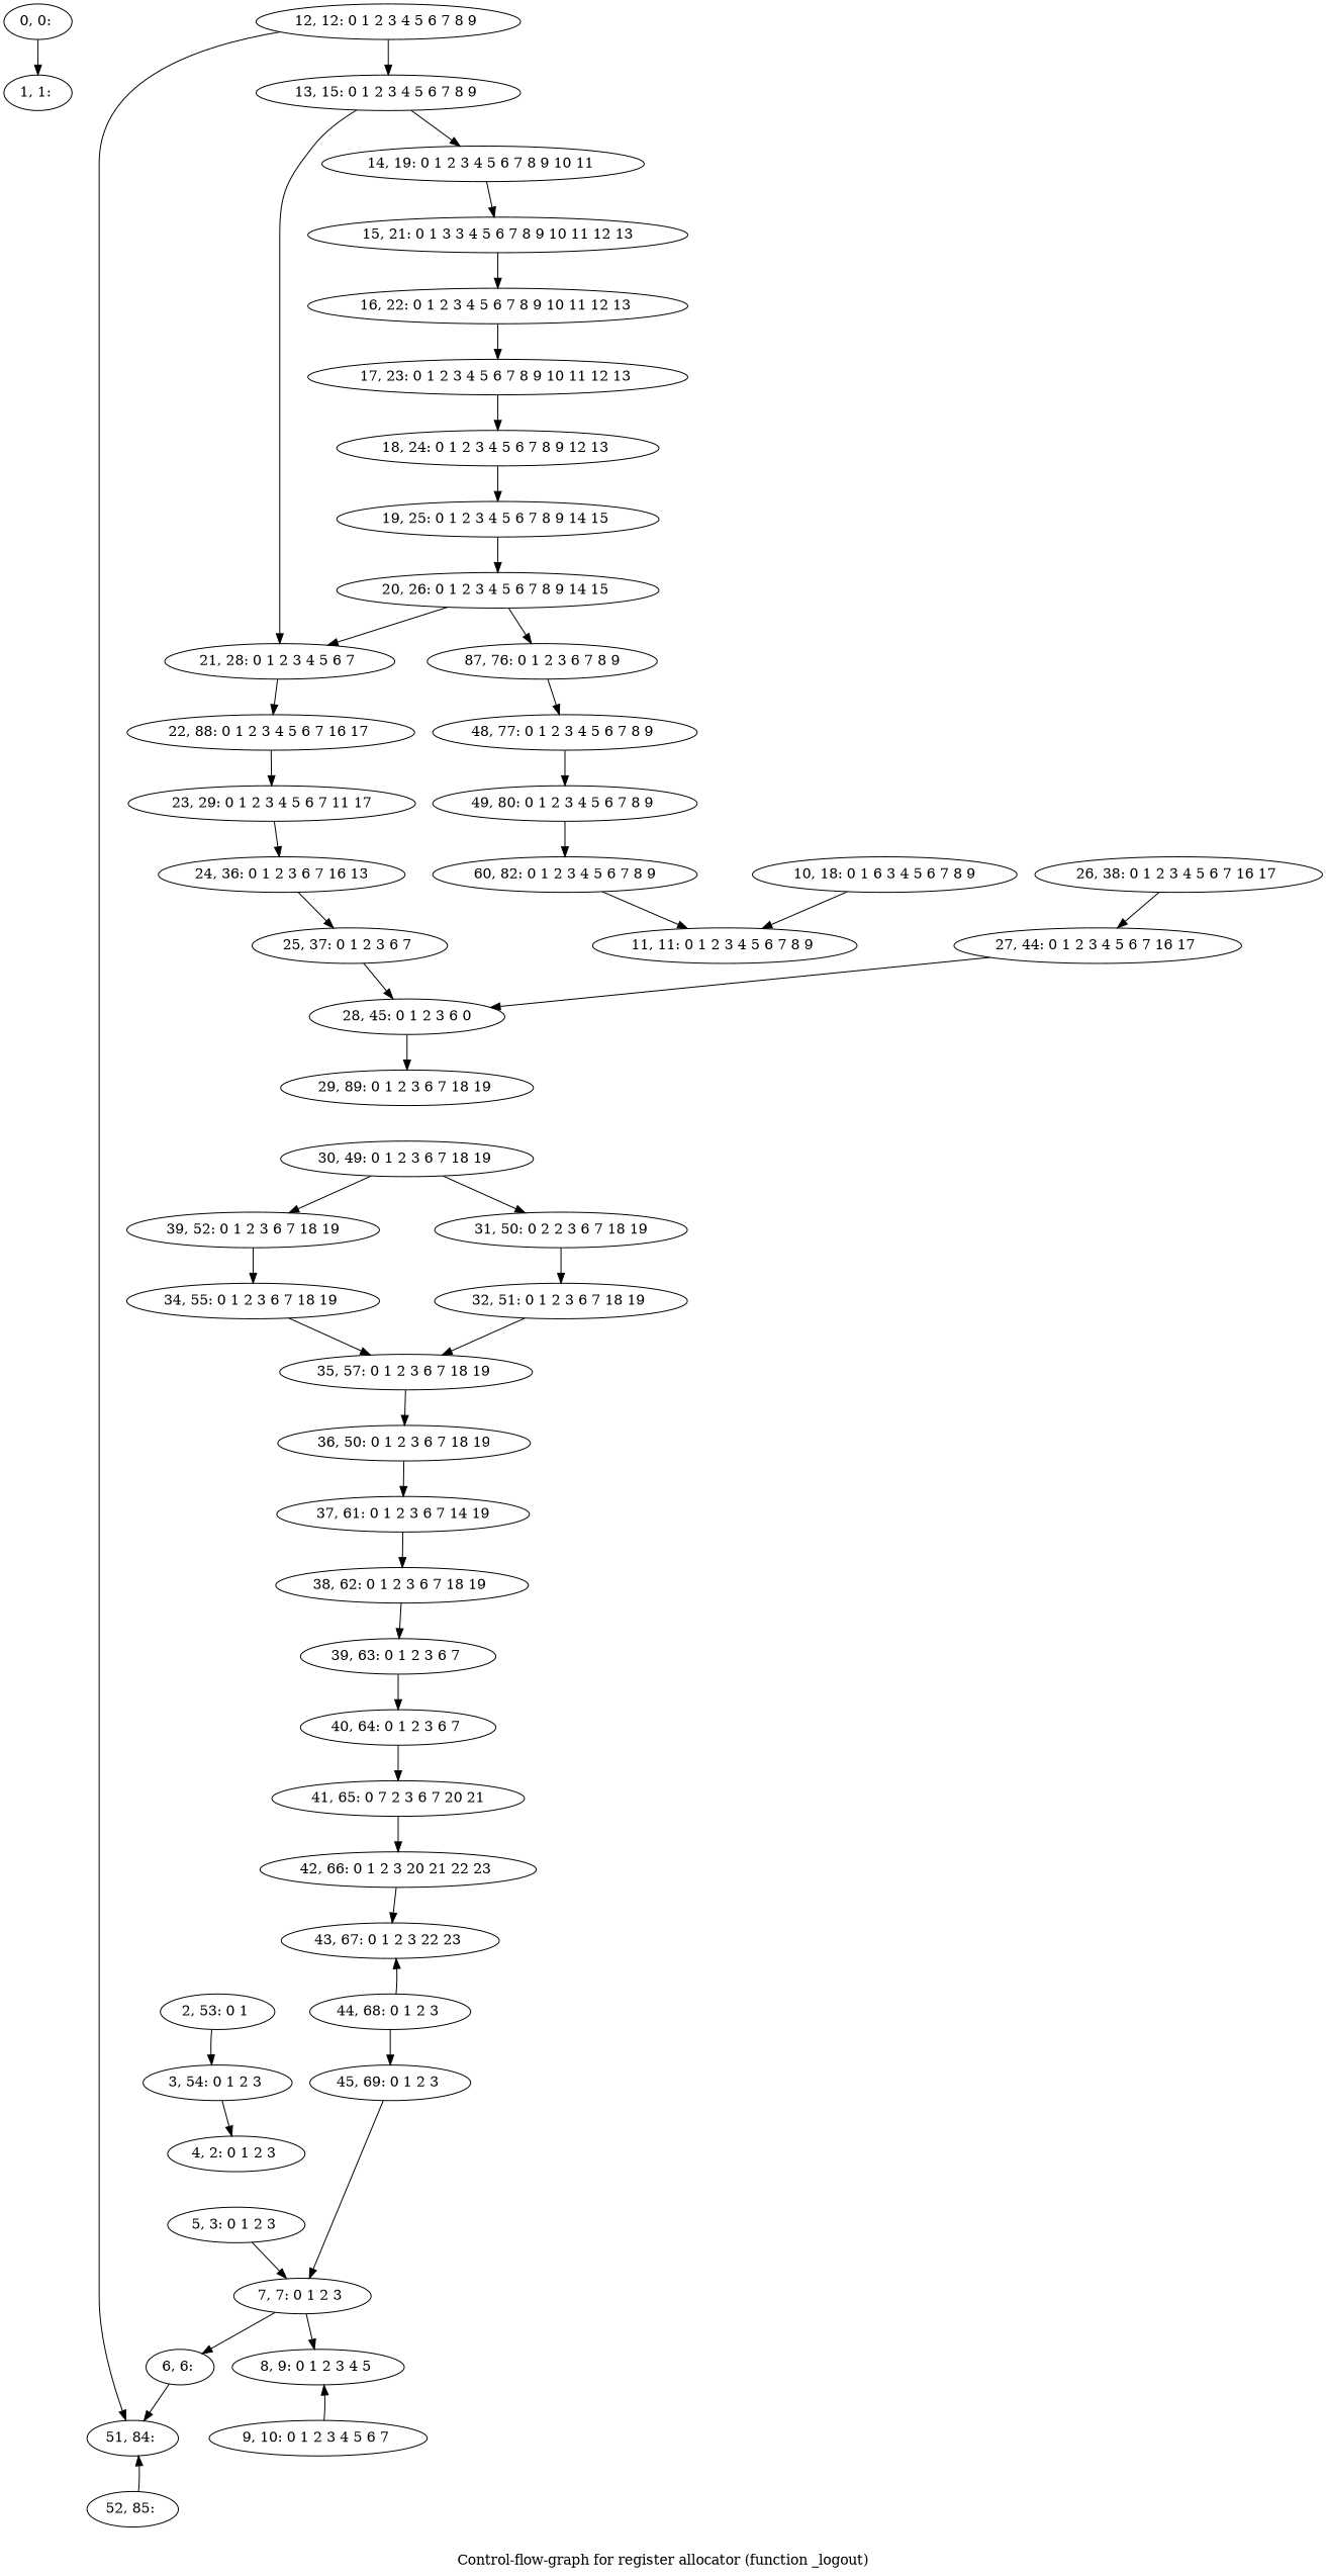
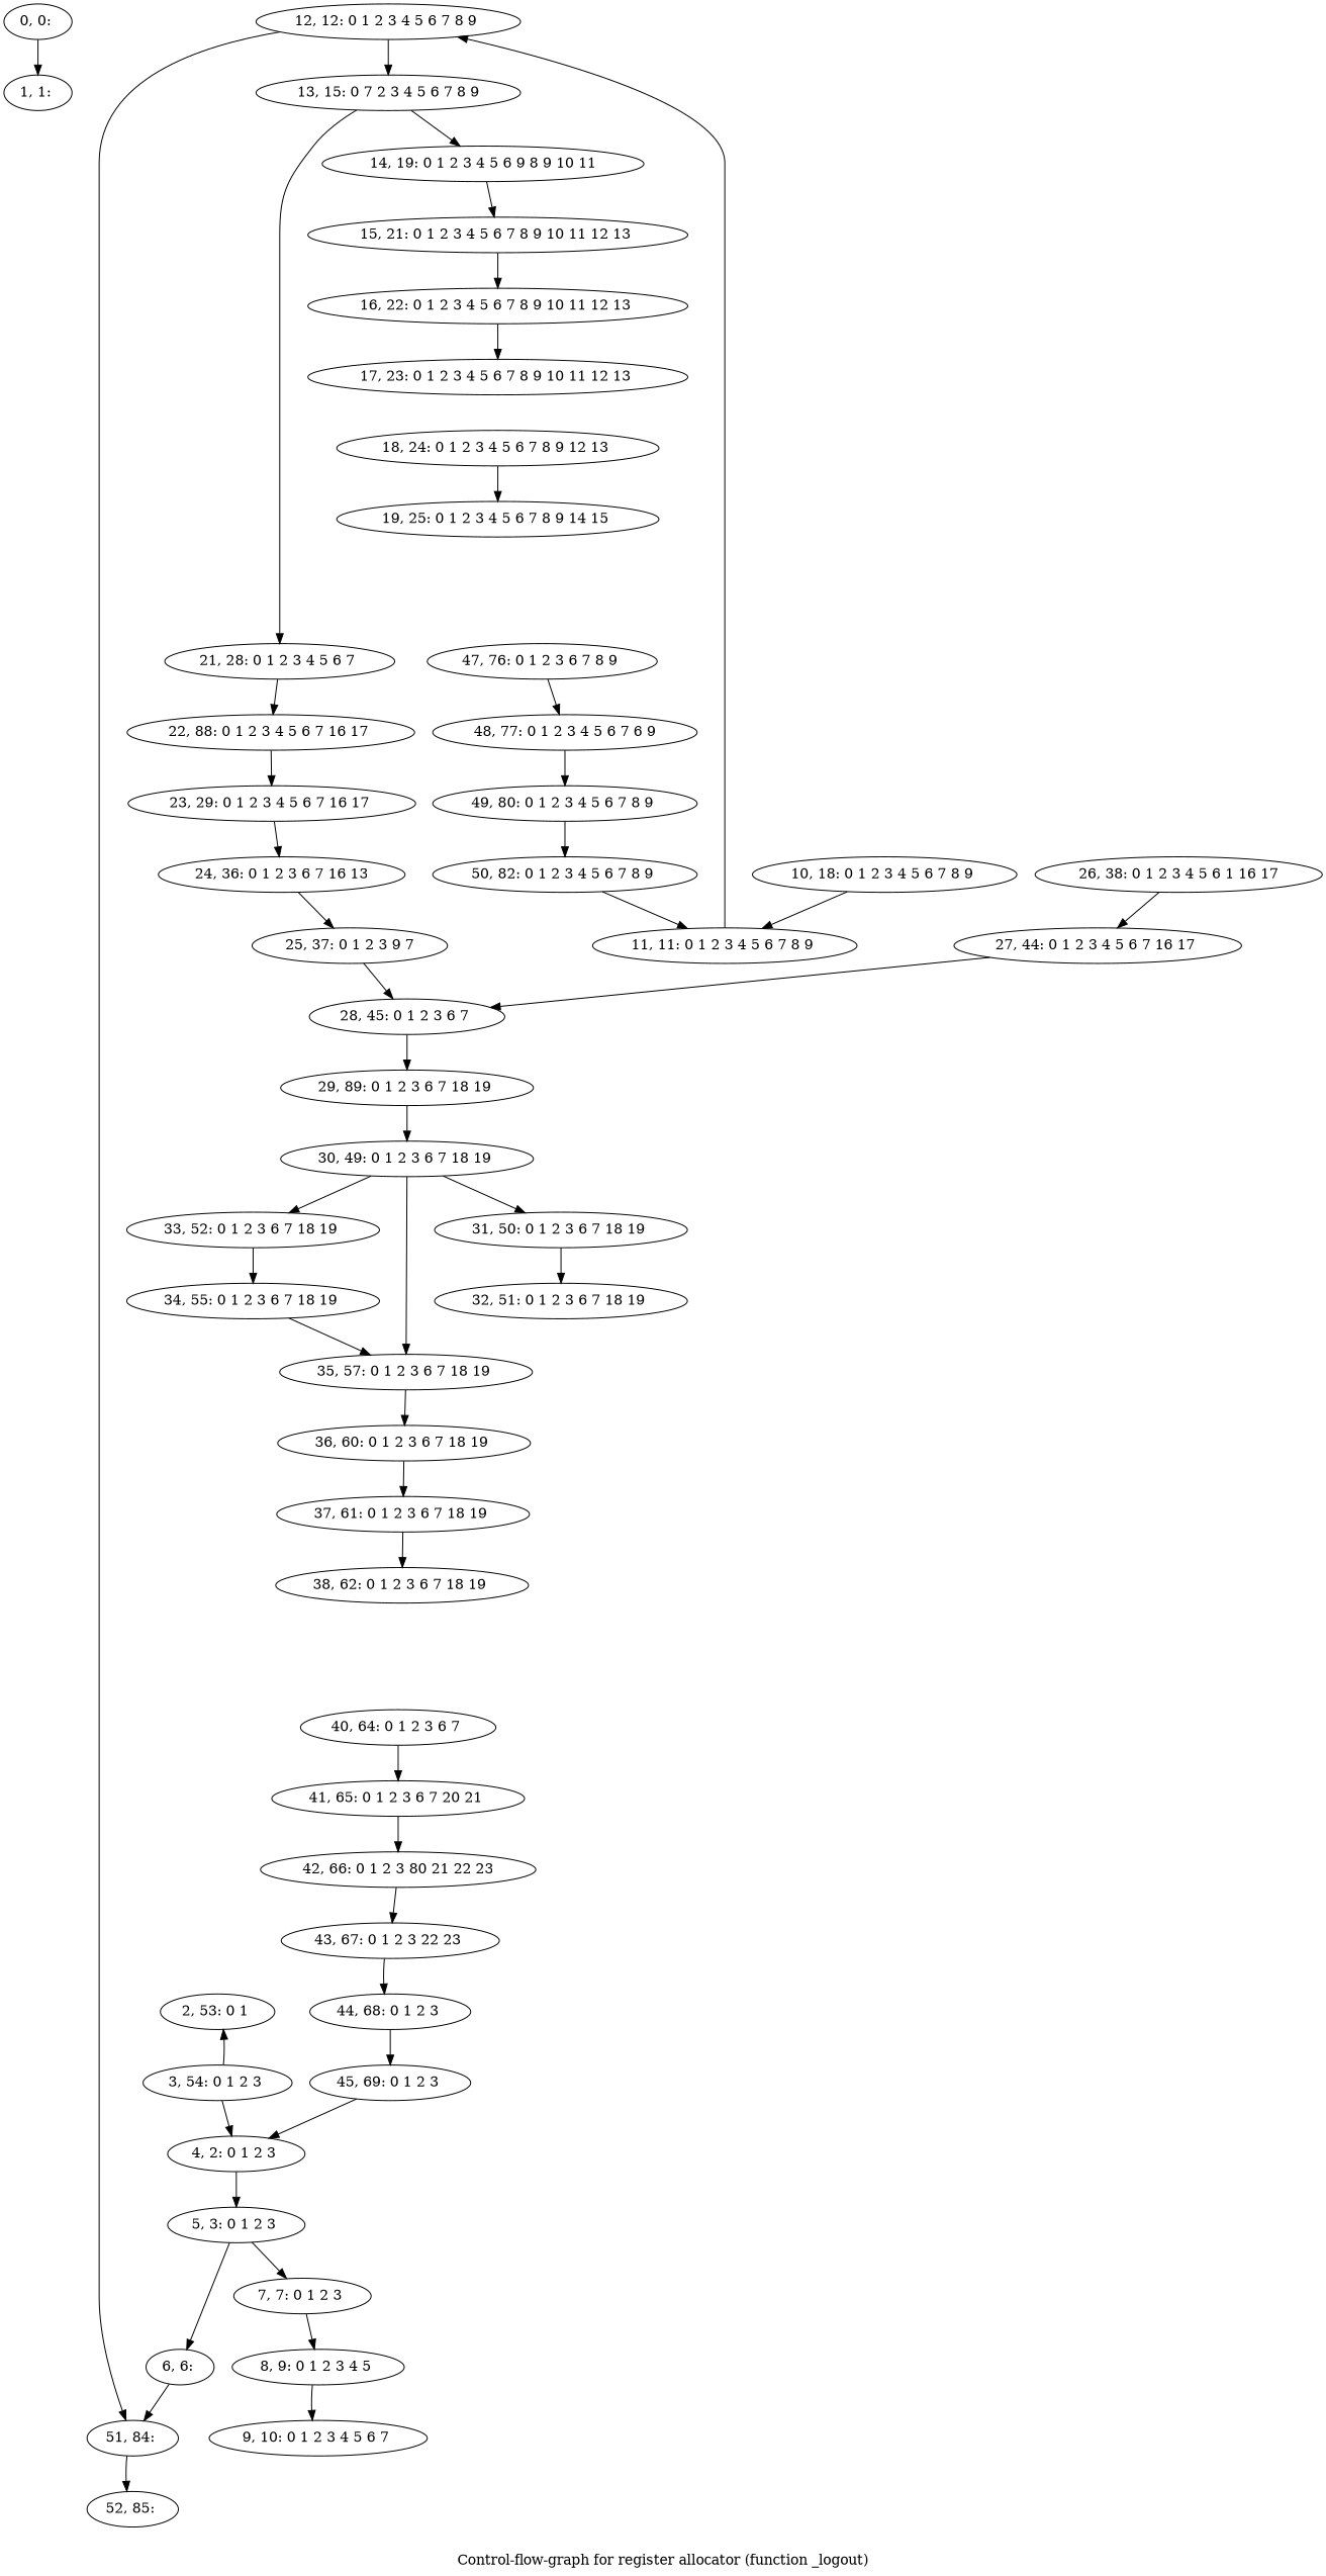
  digraph {
    label="Control-flow-graph for register allocator (function _logout)"
    n1 [label="0, 0: "]
    n2 [label="1, 1: "]
    n3 [label="2, 53: 0 1 "]
    n4 [label="3, 54: 0 1 2 3 "]
    n5 [label="4, 2: 0 1 2 3 "]
    n6 [label="5, 3: 0 1 2 3 "]
    n7 [label="6, 6: "]
    n8 [label="7, 7: 0 1 2 3 "]
    n9 [label="51, 84: "]
    n10 [label="8, 9: 0 1 2 3 4 5 "]
    n11 [label="52, 85: "]
    n12 [label="9, 10: 0 1 2 3 4 5 6 7 "]
-   n13 [label="10, 18: 0 1 6 3 4 5 6 7 8 9"]
+   n13 [label="10, 18: 0 1 2 3 4 5 6 7 8 9 "]
    n14 [label="11, 11: 0 1 2 3 4 5 6 7 8 9 "]
    n15 [label="12, 12: 0 1 2 3 4 5 6 7 8 9 "]
-   n16 [label="13, 15: 0 1 2 3 4 5 6 7 8 9 "]
-   n17 [label="14, 19: 0 1 2 3 4 5 6 7 8 9 10 11 "]
+   n16 [label="13, 15: 0 7 2 3 4 5 6 7 8 9"]
+   n17 [label="14, 19: 0 1 2 3 4 5 6 9 8 9 10 11"]
    n18 [label="21, 28: 0 1 2 3 4 5 6 7 "]
-   n19 [label="15, 21: 0 1 3 3 4 5 6 7 8 9 10 11 12 13"]
+   n19 [label="15, 21: 0 1 2 3 4 5 6 7 8 9 10 11 12 13 "]
    n20 [label="22, 88: 0 1 2 3 4 5 6 7 16 17 "]
    n21 [label="16, 22: 0 1 2 3 4 5 6 7 8 9 10 11 12 13 "]
    n22 [label="17, 23: 0 1 2 3 4 5 6 7 8 9 10 11 12 13 "]
    n23 [label="18, 24: 0 1 2 3 4 5 6 7 8 9 12 13 "]
    n24 [label="19, 25: 0 1 2 3 4 5 6 7 8 9 14 15 "]
-   n25 [label="20, 26: 0 1 2 3 4 5 6 7 8 9 14 15 "]
-   n26 [label="87, 76: 0 1 2 3 6 7 8 9"]
-   n27 [label="48, 77: 0 1 2 3 4 5 6 7 8 9 "]
-   n28 [label="23, 29: 0 1 2 3 4 5 6 7 11 17"]
+   n26 [label="47, 76: 0 1 2 3 6 7 8 9 "]
+   n27 [label="48, 77: 0 1 2 3 4 5 6 7 6 9"]
+   n28 [label="23, 29: 0 1 2 3 4 5 6 7 16 17 "]
    n29 [label="24, 36: 0 1 2 3 6 7 16 13"]
-   n30 [label="25, 37: 0 1 2 3 6 7 "]
-   n31 [label="26, 38: 0 1 2 3 4 5 6 7 16 17 "]
+   n30 [label="25, 37: 0 1 2 3 9 7"]
+   n31 [label="26, 38: 0 1 2 3 4 5 6 1 16 17"]
    n32 [label="27, 44: 0 1 2 3 4 5 6 7 16 17 "]
-   n33 [label="28, 45: 0 1 2 3 6 0"]
+   n33 [label="28, 45: 0 1 2 3 6 7 "]
    n34 [label="29, 89: 0 1 2 3 6 7 18 19 "]
    n35 [label="30, 49: 0 1 2 3 6 7 18 19 "]
-   n36 [label="31, 50: 0 2 2 3 6 7 18 19"]
-   n37 [label="39, 52: 0 1 2 3 6 7 18 19"]
+   n36 [label="31, 50: 0 1 2 3 6 7 18 19 "]
+   n37 [label="33, 52: 0 1 2 3 6 7 18 19 "]
    n38 [label="32, 51: 0 1 2 3 6 7 18 19 "]
    n39 [label="34, 55: 0 1 2 3 6 7 18 19 "]
    n40 [label="35, 57: 0 1 2 3 6 7 18 19 "]
-   n41 [label="36, 50: 0 1 2 3 6 7 18 19"]
-   n42 [label="37, 61: 0 1 2 3 6 7 14 19"]
+   n41 [label="36, 60: 0 1 2 3 6 7 18 19 "]
+   n42 [label="37, 61: 0 1 2 3 6 7 18 19 "]
    n43 [label="38, 62: 0 1 2 3 6 7 18 19 "]
-   n44 [label="39, 63: 0 1 2 3 6 7 "]
    n45 [label="40, 64: 0 1 2 3 6 7 "]
-   n46 [label="41, 65: 0 7 2 3 6 7 20 21"]
-   n47 [label="42, 66: 0 1 2 3 20 21 22 23 "]
+   n46 [label="41, 65: 0 1 2 3 6 7 20 21 "]
+   n47 [label="42, 66: 0 1 2 3 80 21 22 23"]
    n48 [label="43, 67: 0 1 2 3 22 23 "]
    n49 [label="44, 68: 0 1 2 3 "]
    n50 [label="45, 69: 0 1 2 3 "]
    n51 [label="49, 80: 0 1 2 3 4 5 6 7 8 9 "]
-   n52 [label="60, 82: 0 1 2 3 4 5 6 7 8 9"]
+   n52 [label="50, 82: 0 1 2 3 4 5 6 7 8 9 "]
    n1 -> n2
-   n3 -> n4
+   n4 -> n3
    n4 -> n5
-   n8 -> n7
+   n5 -> n6
+   n6 -> n7
    n6 -> n8
    n7 -> n9
    n8 -> n10
-   n11 -> n9
-   n12 -> n10
+   n9 -> n11
+   n10 -> n12
    n13 -> n14
+   n14 -> n15
    n15 -> n9
    n15 -> n16
    n16 -> n17
    n16 -> n18
    n17 -> n19
    n18 -> n20
    n19 -> n21
    n20 -> n28
    n21 -> n22
-   n22 -> n23
    n23 -> n24
-   n24 -> n25
-   n25 -> n18
-   n25 -> n26
    n26 -> n27
    n27 -> n51
    n28 -> n29
    n29 -> n30
    n30 -> n33
    n31 -> n32
    n32 -> n33
    n33 -> n34
+   n34 -> n35
    n35 -> n36
    n35 -> n37
    n36 -> n38
    n37 -> n39
-   n38 -> n40
+   n35 -> n40
    n39 -> n40
    n40 -> n41
    n41 -> n42
    n42 -> n43
-   n43 -> n44
-   n44 -> n45
    n45 -> n46
    n46 -> n47
    n47 -> n48
-   n49 -> n48
+   n48 -> n49
    n49 -> n50
-   n50 -> n8
+   n50 -> n5
    n51 -> n52
    n52 -> n14
  }
